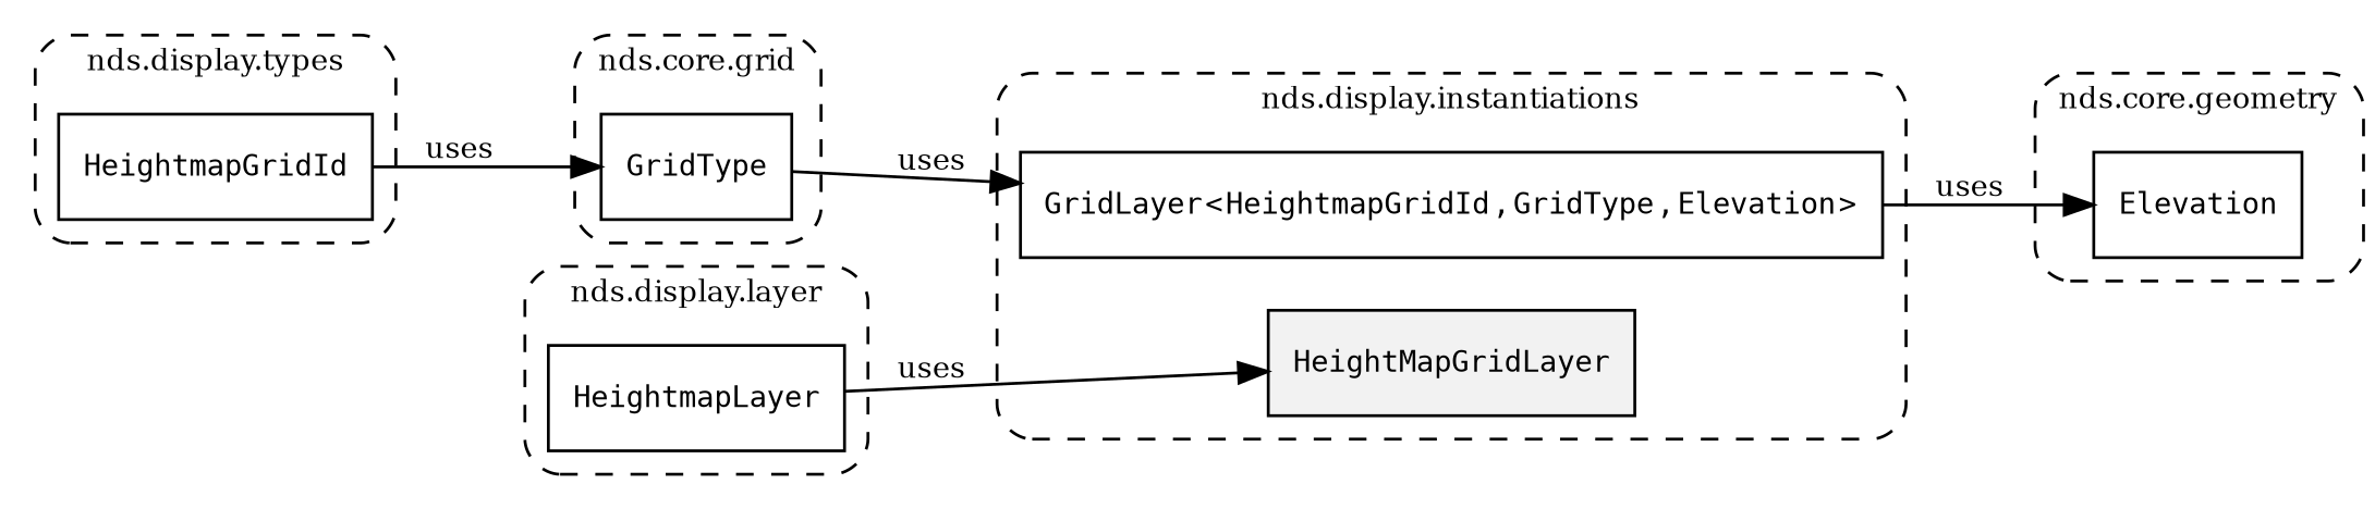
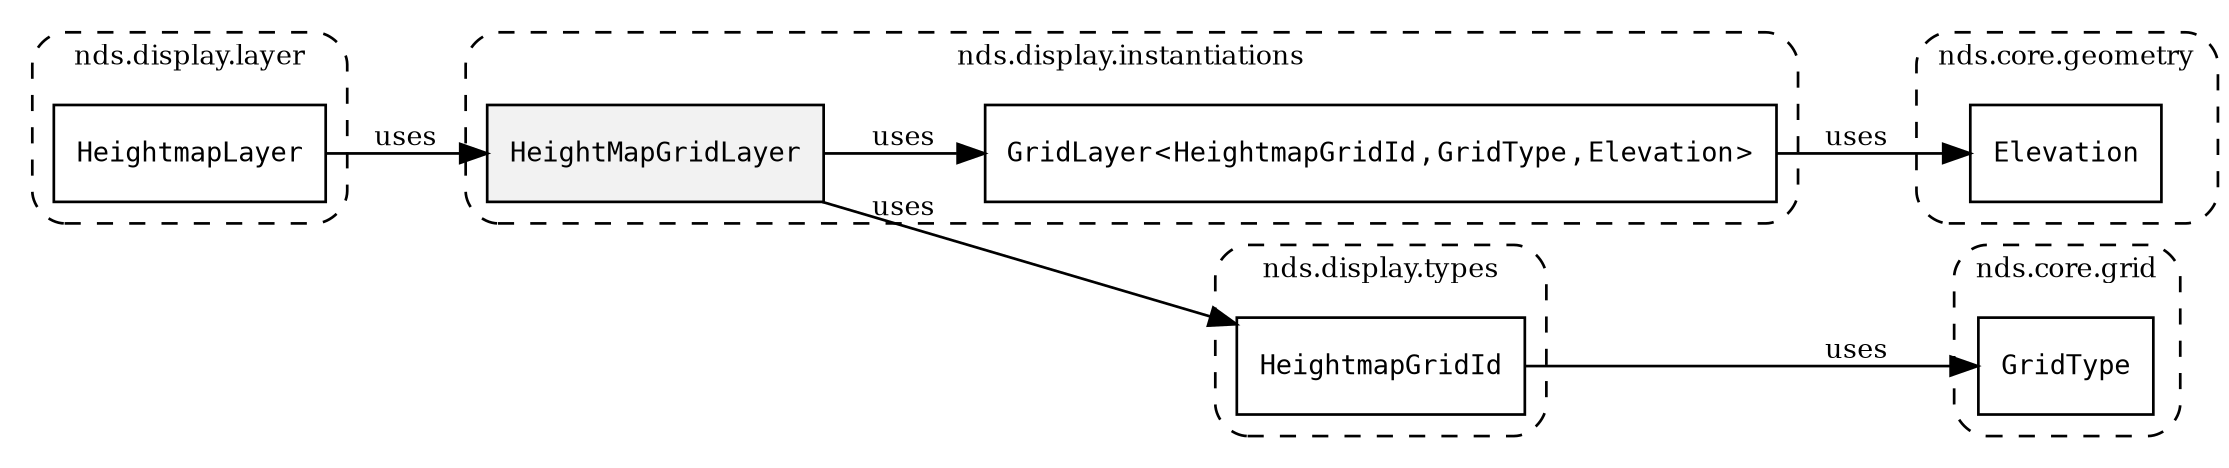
  digraph {
    fontsize=10
    rankdir=LR
    node [fontsize=10 shape=box]
    edge [fontsize=10]
    n1 [fillcolor="#0000000D" label=<<font face="monospace"><table align="center" border="0" cellspacing="0" cellpadding="0"><tr><td href="../../../content/packages/nds.display.instantiations.html#InstantiateType-HeightMapGridLayer" title="InstantiateType defined in nds.display.instantiations">HeightMapGridLayer</td></tr></table></font>> style=filled]
    n2 [label=<<font face="monospace"><table align="center" border="0" cellspacing="0" cellpadding="0"><tr><td href="../../../content/packages/nds.core.grid.html#Structure-GridLayer" title="Structure defined in nds.core.grid">GridLayer</td><td>&lt;</td><td><table align="center" border="0" cellspacing="0" cellpadding="0"><tr><td href="../../../content/packages/nds.display.types.html#Subtype-HeightmapGridId" title="Subtype defined in nds.display.types">HeightmapGridId</td></tr></table></td><td>,</td><td><table align="center" border="0" cellspacing="0" cellpadding="0"><tr><td href="../../../content/packages/nds.core.grid.html#Subtype-GridType" title="Subtype defined in nds.core.grid">GridType</td></tr></table></td><td>,</td><td><table align="center" border="0" cellspacing="0" cellpadding="0"><tr><td href="../../../content/packages/nds.core.geometry.html#Subtype-Elevation" title="Subtype defined in nds.core.geometry">Elevation</td></tr></table></td><td>&gt;</td></tr></table></font>>]
    n3 [label=<<font face="monospace"><table align="center" border="0" cellspacing="0" cellpadding="0"><tr><td href="../../../content/packages/nds.display.types.html#Subtype-HeightmapGridId" title="Subtype defined in nds.display.types">HeightmapGridId</td></tr></table></font>>]
    n4 [label=<<font face="monospace"><table align="center" border="0" cellspacing="0" cellpadding="0"><tr><td href="../../../content/packages/nds.core.grid.html#Subtype-GridType" title="Subtype defined in nds.core.grid">GridType</td></tr></table></font>>]
    n5 [label=<<font face="monospace"><table align="center" border="0" cellspacing="0" cellpadding="0"><tr><td href="../../../content/packages/nds.core.geometry.html#Subtype-Elevation" title="Subtype defined in nds.core.geometry">Elevation</td></tr></table></font>>]
    n6 [label=<<font face="monospace"><table align="center" border="0" cellspacing="0" cellpadding="0"><tr><td href="../../../content/packages/nds.display.layer.html#Structure-HeightmapLayer" title="Structure defined in nds.display.layer">HeightmapLayer</td></tr></table></font>>]
    subgraph cluster_1 {
      label="nds.display.instantiations"
      style="dashed, rounded"
      n1
      n2
    }
    subgraph cluster_2 {
      label="nds.display.types"
      style="dashed, rounded"
      n3
    }
    subgraph cluster_3 {
      label="nds.core.grid"
      style="dashed, rounded"
      n4
    }
    subgraph cluster_4 {
      label="nds.core.geometry"
      style="dashed, rounded"
      n5
    }
    subgraph cluster_5 {
      label="nds.display.layer"
      style="dashed, rounded"
      n6
    }
-   n4 -> n2 [label=uses]
+   n1 -> n2 [label=uses]
+   n1 -> n3 [label=uses]
    n2 -> n5 [label=uses]
    n3 -> n4 [label=uses]
    n6 -> n1 [label=uses]
  }
